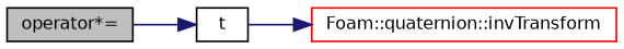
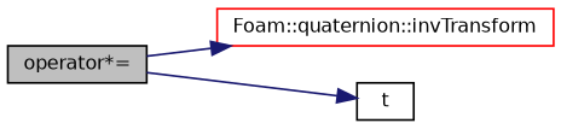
  digraph {
    rankdir=LR
    node [color=black fontname=Helvetica fontsize=10 shape=record]
    edge [color=midnightblue fontname=Helvetica fontsize=10 labelfontname=Helvetica labelfontsize=10 style=solid]
    n1 [fillcolor=grey75 fontcolor=black height=0.2 label="operator*=" style=filled width=0.4]
    n2 [color=red height=0.2 label="Foam::quaternion::invTransform" width=0.4]
    n3 [height=0.2 label=t width=0.4]
-   n3 -> n2
+   n1 -> n2
    n1 -> n3
  }
